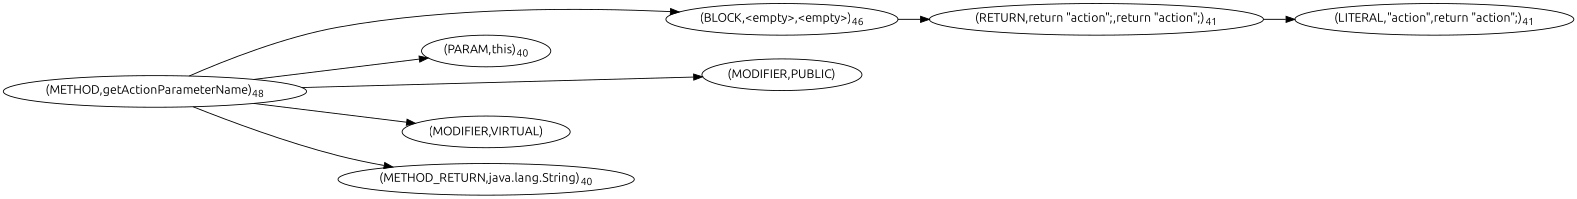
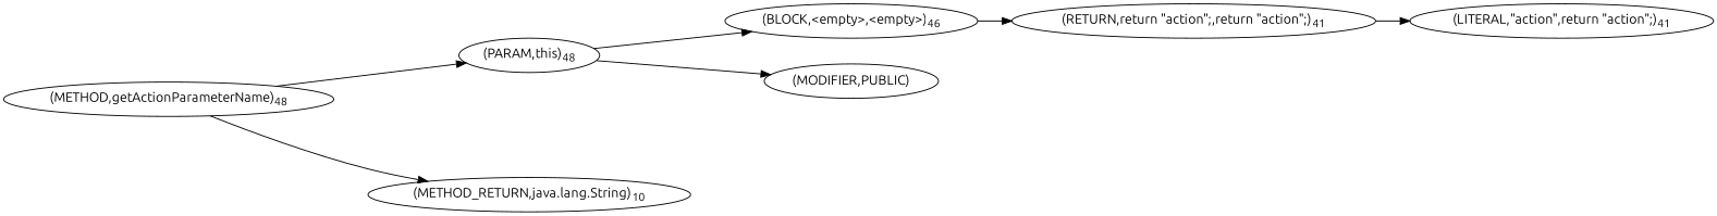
  digraph {
    fontname=Ubuntu
    rankdir=LR
    node [fontname=Ubuntu]
    edge [fontname=Ubuntu]
    n1 [label=<(METHOD,getActionParameterName)<SUB>48</SUB>>]
-   n2 [label=<(PARAM,this)<SUB>40</SUB>>]
+   n2 [label=<(PARAM,this)<SUB>48</SUB>>]
    n3 [label=<(BLOCK,&lt;empty&gt;,&lt;empty&gt;)<SUB>46</SUB>>]
    n4 [label=<(MODIFIER,PUBLIC)>]
-   n5 [label=<(MODIFIER,VIRTUAL)>]
-   n6 [label=<(METHOD_RETURN,java.lang.String)<SUB>40</SUB>>]
+   n6 [label=<(METHOD_RETURN,java.lang.String)<SUB>10</SUB>>]
    n7 [label=<(RETURN,return &quot;action&quot;;,return &quot;action&quot;;)<SUB>41</SUB>>]
    n8 [label=<(LITERAL,&quot;action&quot;,return &quot;action&quot;;)<SUB>41</SUB>>]
    n1 -> n2
-   n1 -> n3
-   n1 -> n4
-   n1 -> n5
+   n2 -> n3
+   n2 -> n4
    n1 -> n6
    n3 -> n7
    n7 -> n8
  }
